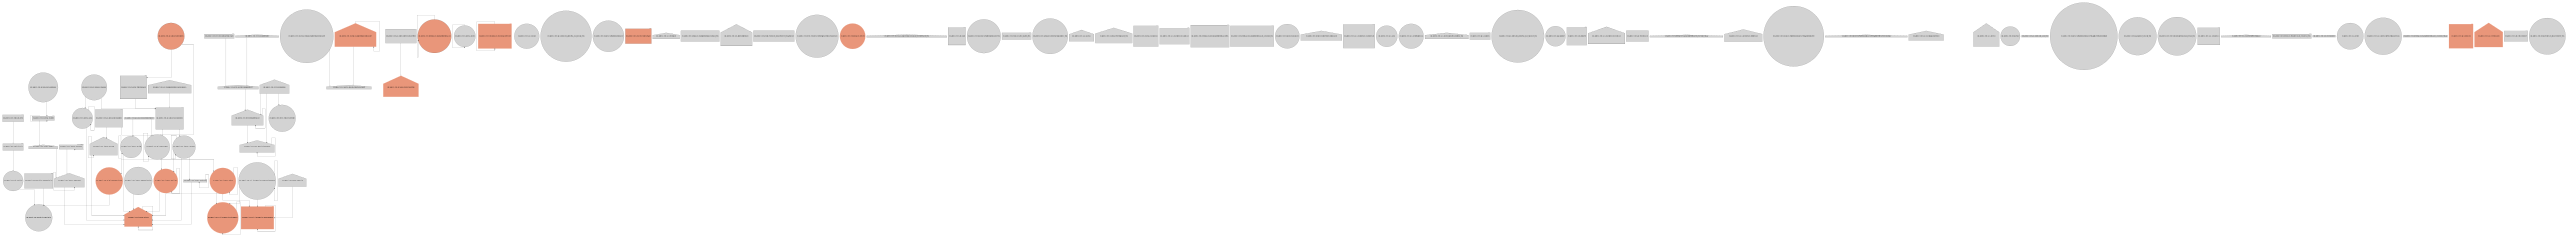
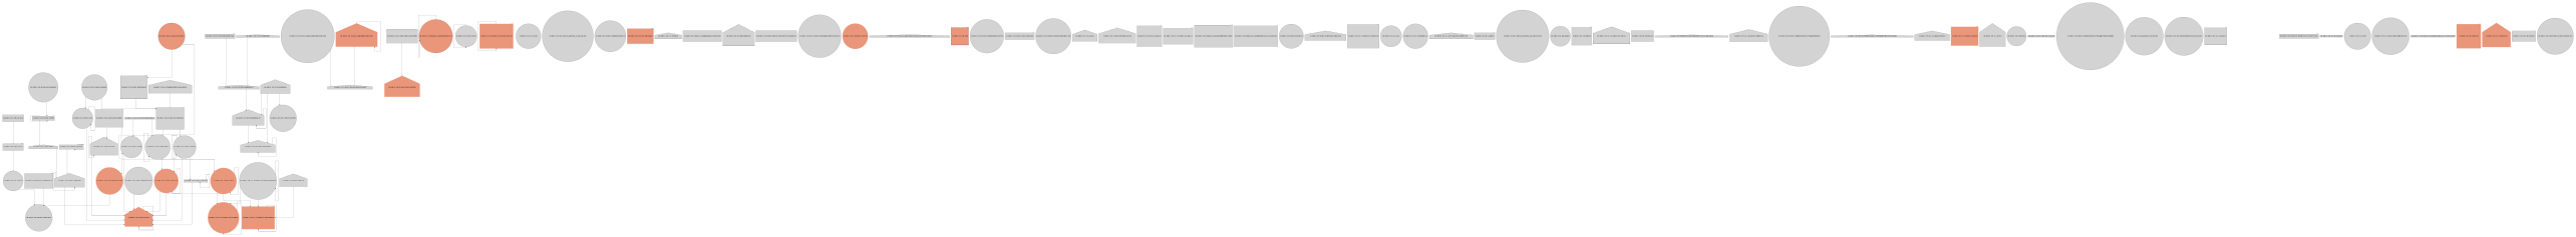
  digraph {
    fontname="Courier Prime"
    height=0.1
    splines=ortho
    width=0.1
    node [fontname="Courier Prime" shape=circle style=filled]
    edge [arrowhead=diamond fontname="Courier Prime"]
    "org.assertj.core.condition.AnyOf" [height=1.262135922330097 shape=folder width=1.262135922330097]
    "org.assertj.core.condition.Join" [height=1.262135922330097 shape=folder width=1.262135922330097]
    "org.assertj.core.api.Condition" [height=1.7961165048543688 width=1.7961165048543688]
    "org.assertj.core.description.Description" [height=1.262135922330097 width=1.262135922330097]
    "org.assertj.core.api.AbstractBooleanAssert" [height=3.3009708737864076 shape=folder width=3.3009708737864076]
    "org.assertj.core.api.AbstractAssert" [height=4.660194174757281 width=4.660194174757281]
    "org.assertj.core.internal.Booleans" [height=3.737864077669903 shape=house width=3.737864077669903]
    "org.assertj.core.internal.Conditions" [color=darksalmon height=4.514563106796117 width=4.514563106796117]
    "org.assertj.core.api.WritableAssertionInfo" [color=darksalmon height=4.70873786407767 width=4.70873786407767]
    "org.assertj.core.internal.Objects" [color=darksalmon height=4.854368932038835 width=4.854368932038835]
    "org.assertj.core.internal.Failures" [color=darksalmon height=4.0291262135922326 shape=house width=4.0291262135922326]
    "org.assertj.core.util.introspection.PropertySupport" [color=darksalmon height=4.174757281553398 shape=folder width=4.174757281553398]
    "org.assertj.core.util.introspection.FieldSupport" [color=darksalmon height=3.6893203883495147 width=3.6893203883495147]
    "org.assertj.core.api.AbstractListAssert" [height=1.9902912621359223 width=1.9902912621359223]
    "org.assertj.core.api.AbstractIterableAssert" [height=3.9805825242718447 shape=folder width=3.9805825242718447]
    "org.assertj.core.internal.Lists" [height=1.9902912621359223 width=1.9902912621359223]
    "org.assertj.core.internal.Iterables" [height=4.223300970873787 width=4.223300970873787]
    "org.assertj.core.internal.Predicates" [height=0.4854368932038835 shape=folder width=0.4854368932038835]
    "org.assertj.core.internal.TypeComparators" [height=4.271844660194175 shape=folder width=4.271844660194175]
    "org.assertj.core.api.AbstractObjectAssert" [fillcolor=darksalmon height=3.6407766990291264 width=3.6407766990291264]
    "org.assertj.core.internal.Integers" [height=0.8252427184466019 shape=folder width=0.8252427184466019]
    "org.assertj.core.internal.Numbers" [height=0.8252427184466019 shape=house width=0.8252427184466019]
    "org.assertj.core.internal.Comparables" [height=2.8640776699029127 shape=house width=2.8640776699029127]
    "org.assertj.core.api.AbstractCharSequenceAssert" [height=0.04854368932038835 shape=folder width=0.04854368932038835]
    "org.assertj.core.internal.Strings" [height=3.7864077669902914 width=3.7864077669902914]
    "org.assertj.core.error.ShouldNotHaveDuplicates" [height=0.8252427184466019 shape=folder width=0.8252427184466019]
    "org.assertj.core.error.BasicErrorMessageFactory" [height=0.8252427184466019 shape=house width=0.8252427184466019]
    "org.assertj.core.error.MessageFormatter" [height=3.203883495145631 shape=house width=3.203883495145631]
    "org.assertj.core.error.DescriptionFormatter" [height=2.4757281553398056 shape=house width=2.4757281553398056]
    "org.assertj.core.error.ShouldBeBetween" [height=0.04854368932038835 shape=house width=0.04854368932038835]
    "org.assertj.core.internal.ComparatorBasedComparisonStrategy" [height=0.04854368932038835 width=0.04854368932038835]
    "org.assertj.core.internal.AbstractComparisonStrategy" [height=0.8252427184466019 shape=house width=0.8252427184466019]
    "org.assertj.core.internal.Characters" [height=0.8252427184466019 shape=folder width=0.8252427184466019]
    "org.assertj.core.api.ClassBasedNavigableIterableAssert" [height=2.6699029126213594 shape=house width=2.6699029126213594]
    "org.assertj.core.api.AssertionsForInterfaceTypes" [height=2.524271844660194 shape=folder width=2.524271844660194]
    "org.assertj.core.api.AssertionsForClassTypes" [color=darksalmon height=4.320388349514563 shape=house width=4.320388349514563]
    "org.assertj.core.internal.StandardComparisonStrategy" [color=darksalmon height=4.805825242718447 shape=house width=4.805825242718447]
    "org.assertj.core.description.TextDescription" [height=2.766990291262136 shape=folder width=2.766990291262136]
    "org.assertj.core.presentation.StandardRepresentation" [fillcolor=darksalmon height=5.0 width=5.0]
    "org.assertj.core.groups.Properties" [height=2.621359223300971 shape=house width=2.621359223300971]
    "org.assertj.core.error.ShouldBeEqual" [height=2.8640776699029127 shape=house width=2.8640776699029127]
    "org.assertj.core.error.ConstructorInvoker" [height=2.3300970873786406 width=2.3300970873786406]
    "org.assertj.core.util.introspection.PropertyOrFieldSupport" [height=4.126213592233009 width=4.126213592233009]
    "org.assertj.core.api.AbstractIntegerAssert" [height=0.8252427184466019 width=0.8252427184466019]
    "org.assertj.core.internal.Arrays" [height=1.6990291262135921 width=1.6990291262135921]
    "org.assertj.core.internal.CommonValidations" [height=3.3980582524271843 width=3.3980582524271843]
    "org.assertj.core.configuration.ConfigurationProvider" [color=darksalmon height=4.563106796116505 shape=folder width=4.563106796116505]
    "org.assertj.core.util.Strings" [height=4.611650485436893 width=4.611650485436893]
    "org.assertj.core.api.Assertions_assertThat_with_Boolean_Test" [height=0.4854368932038835 width=0.4854368932038835]
    "org.assertj.core.extractor.ByNameSingleExtractor" [height=2.9611650485436893 width=2.9611650485436893]
    "org.assertj.core.test.VehicleFactory$Car" [fillcolor=darksalmon height=2.766990291262136 shape=folder width=2.766990291262136]
    "org.assertj.core.util.Throwables" [height=1.262135922330097 shape=house width=1.262135922330097]
    "org.assertj.core.navigation.ClassBasedNavigableIterable_Test" [height=1.9902912621359223 shape=folder width=1.9902912621359223]
    "org.assertj.core.test.ExpectedException" [height=4.41747572815534 shape=house width=4.41747572815534]
    "org.assertj.core.groups.Properties_extractProperty_Test$TestItem" [height=1.9902912621359223 shape=folder width=1.9902912621359223]
    "org.assertj.core.error.ConstructorInvoker$SetAccessibleValueAction" [height=1.7961165048543688 width=1.7961165048543688]
    "org.assertj.core.configuration.Services" [color=darksalmon height=2.6699029126213594 width=2.6699029126213594]
    "org.assertj.core.internal.StandardComparisonStrategy_stringContains_Test" [height=0.04854368932038835 shape=house width=0.04854368932038835]
-   "org.assertj.core.test.Name" [height=3.2524271844660193 shape=folder width=3.2524271844660193]
+   "org.assertj.core.test.Name" [height=3.2524271844660193 shape=folder width=3.2524271844660193 fillcolor=darksalmon]
    "org.assertj.core.extractor.ByNameSingleExtractorTest" [height=2.9611650485436893 width=2.9611650485436893]
    "org.assertj.core.condition.AnyOf_matches_Test" [height=1.262135922330097 shape=folder width=1.262135922330097]
    "org.assertj.core.navigation.GenericNavigableAssert_Test" [height=3.3980582524271843 width=3.3980582524271843]
    "org.assertj.core.util.DateUtil" [height=2.3300970873786406 shape=house width=2.3300970873786406]
    "org.assertj.core.internal.TypeComparators_Test" [height=3.1067961165048543 shape=house width=3.1067961165048543]
    "org.assertj.core.internal.IterableDiff" [height=3.8349514563106797 shape=folder width=3.8349514563106797]
    "org.assertj.core.util.introspection.ClassUtils" [height=2.9611650485436893 shape=folder width=2.9611650485436893]
    "org.assertj.core.presentation.AbstractBaseRepresentationTest" [height=4.077669902912621 shape=folder width=4.077669902912621]
    "org.assertj.core.presentation.StandardRepresentation_toStringOf_Test" [height=3.8349514563106797 shape=folder width=3.8349514563106797]
    "org.assertj.core.extractor.Extractors" [height=2.3300970873786406 width=2.3300970873786406]
    "org.assertj.core.groups.FieldsOrPropertiesExtractor" [height=1.9902912621359223 shape=house width=1.9902912621359223]
    "org.assertj.core.util.introspection.Introspection" [height=4.368932038834951 shape=folder width=4.368932038834951]
    "org.assertj.core.util.Lists" [height=3.9320388349514563 width=3.9320388349514563]
    "org.assertj.core.util.ArrayWrapperList" [height=3.495145631067961 width=3.495145631067961]
    "org.assertj.core.util.Arrays_hasOnlyNullElements_Test" [height=1.262135922330097 shape=house width=1.262135922330097]
    "org.assertj.core.api.ListAssert" [height=1.262135922330097 shape=folder width=1.262135922330097]
    "org.assertj.core.api.Assertions_assertThat_with_Character_Test" [height=0.4854368932038835 width=0.4854368932038835]
    "org.assertj.core.data.MapEntry" [height=1.6990291262135921 width=1.6990291262135921]
    "org.assertj.core.test.Employee" [height=3.3009708737864076 shape=folder width=3.3009708737864076]
    "org.assertj.core.util.introspection.FieldUtils" [height=3.495145631067961 shape=house width=3.495145631067961]
    "org.assertj.core.api.TestCondition" [height=1.9902912621359223 shape=folder width=1.9902912621359223]
    "org.assertj.core.presentation.StandardRepresentation_toStringOf_Test$3" [height=0.4854368932038835 shape=house width=0.4854368932038835]
    "org.assertj.core.util.introspection.MemberUtils" [height=2.524271844660194 shape=house width=2.524271844660194]
    "org.assertj.core.extractor.ByNameSingleExtractorTest$BrokenEmployee" [height=0.04854368932038835 width=0.04854368932038835]
    "org.assertj.core.extractor.ByNameSingleExtractorTest$EmployeeWithOverriddenName" [height=0.4854368932038835 shape=house width=0.4854368932038835]
    "org.assertj.core.util.Strings$StringsToJoin" [height=1.9902912621359223 shape=house width=1.9902912621359223]
+   "org.assertj.core.util.Compatibility$System" [color=darksalmon height=3.495145631067961 shape=folder width=3.495145631067961]
    "org.assertj.core.util.Objects" [height=4.757281553398058 shape=house width=4.757281553398058]
    "org.assertj.core.groups.Tuple" [height=1.7961165048543688 width=1.7961165048543688]
    "org.assertj.core.api.Assertions_tuple_Test" [height=0.04854368932038835 shape=folder width=0.04854368932038835]
    "org.assertj.core.extractor.ByNameSingleExtractorTest$EmployeeWithBrokenName" [height=0.04854368932038835 width=0.04854368932038835]
    "org.assertj.core.data.MapEntry_toString_Test" [height=0.4854368932038835 width=0.4854368932038835]
    "org.assertj.core.error.ShouldNotHaveDuplicates_create_Test" [height=1.262135922330097 width=1.262135922330097]
    "org.assertj.core.util.IterableUtil" [height=3.1553398058252426 shape=folder width=3.1553398058252426]
-   "org.assertj.core.util.OtherStringTestComparator" [height=0.4854368932038835 shape=house width=0.4854368932038835]
    "org.assertj.core.description.TextDescription_constructor_Test" [height=0.8252427184466019 shape=folder width=0.8252427184466019]
    "org.assertj.core.test.VehicleAssert" [height=0.04854368932038835 shape=folder width=0.04854368932038835]
    "org.assertj.core.util.Arrays" [height=4.902912621359223 width=4.902912621359223]
    "org.assertj.core.util.OtherStringTestComparatorWithAt" [height=0.8252427184466019 width=0.8252427184466019]
    "org.assertj.core.presentation.StandardRepresentation_toStringOf_Test$1" [height=0.04854368932038835 shape=folder width=0.04854368932038835]
    "org.assertj.core.api.Assertions" [color=darksalmon height=4.466019417475728 shape=folder width=4.466019417475728]
    "org.assertj.core.util.Preconditions" [color=darksalmon height=4.951456310679611 shape=house width=4.951456310679611]
    "org.assertj.core.test.VehicleFactory" [height=1.941747572815534 shape=folder width=1.941747572815534]
    "org.assertj.core.groups.Properties_extractProperty_Test" [height=1.262135922330097 width=1.262135922330097]
    "org.assertj.core.condition.AnyOf" -> "org.assertj.core.condition.Join" [arrowhead=onormal]
    "org.assertj.core.condition.Join" -> "org.assertj.core.api.Condition" [arrowhead=onormal]
    "org.assertj.core.api.Condition" -> "org.assertj.core.description.Description"
    "org.assertj.core.api.AbstractBooleanAssert" -> "org.assertj.core.api.AbstractAssert" [arrowhead=onormal]
    "org.assertj.core.api.AbstractBooleanAssert" -> "org.assertj.core.internal.Booleans"
    "org.assertj.core.api.AbstractAssert" -> "org.assertj.core.api.AbstractAssert"
    "org.assertj.core.api.AbstractAssert" -> "org.assertj.core.internal.Conditions"
    "org.assertj.core.api.AbstractAssert" -> "org.assertj.core.api.WritableAssertionInfo"
    "org.assertj.core.api.AbstractAssert" -> "org.assertj.core.internal.Objects"
    "org.assertj.core.internal.Booleans" -> "org.assertj.core.internal.Booleans"
    "org.assertj.core.internal.Booleans" -> "org.assertj.core.internal.Failures"
    "org.assertj.core.internal.Conditions" -> "org.assertj.core.internal.Conditions"
    "org.assertj.core.internal.Conditions" -> "org.assertj.core.internal.Failures"
    "org.assertj.core.api.WritableAssertionInfo" -> "org.assertj.core.description.Description"
    "org.assertj.core.internal.Objects" -> "org.assertj.core.internal.Objects"
    "org.assertj.core.internal.Objects" -> "org.assertj.core.internal.Failures"
    "org.assertj.core.internal.Objects" -> "org.assertj.core.util.introspection.PropertySupport"
    "org.assertj.core.internal.Objects" -> "org.assertj.core.util.introspection.FieldSupport"
    "org.assertj.core.internal.Failures" -> "org.assertj.core.internal.Failures"
    "org.assertj.core.util.introspection.PropertySupport" -> "org.assertj.core.util.introspection.PropertySupport"
    "org.assertj.core.util.introspection.FieldSupport" -> "org.assertj.core.util.introspection.FieldSupport"
    "org.assertj.core.api.AbstractListAssert" -> "org.assertj.core.api.AbstractIterableAssert" [arrowhead=onormal]
    "org.assertj.core.api.AbstractListAssert" -> "org.assertj.core.internal.Lists"
    "org.assertj.core.api.AbstractIterableAssert" -> "org.assertj.core.api.AbstractAssert" [arrowhead=onormal]
    "org.assertj.core.api.AbstractIterableAssert" -> "org.assertj.core.internal.Iterables"
    "org.assertj.core.internal.Lists" -> "org.assertj.core.internal.Failures"
    "org.assertj.core.internal.Lists" -> "org.assertj.core.internal.Lists"
    "org.assertj.core.internal.Iterables" -> "org.assertj.core.internal.Conditions"
    "org.assertj.core.internal.Iterables" -> "org.assertj.core.internal.Failures"
    "org.assertj.core.internal.Iterables" -> "org.assertj.core.internal.Iterables"
    "org.assertj.core.internal.Iterables" -> "org.assertj.core.internal.Predicates"
    "org.assertj.core.internal.Predicates" -> "org.assertj.core.internal.Failures"
    "org.assertj.core.internal.Predicates" -> "org.assertj.core.internal.Predicates"
    "org.assertj.core.internal.TypeComparators" -> "org.assertj.core.api.AbstractIterableAssert"
    "org.assertj.core.api.AbstractObjectAssert" -> "org.assertj.core.api.AbstractAssert" [arrowhead=onormal]
    "org.assertj.core.api.AbstractObjectAssert" -> "org.assertj.core.internal.TypeComparators"
    "org.assertj.core.internal.Integers" -> "org.assertj.core.internal.Integers"
    "org.assertj.core.internal.Integers" -> "org.assertj.core.internal.Numbers" [arrowhead=onormal]
    "org.assertj.core.internal.Numbers" -> "org.assertj.core.internal.Comparables" [arrowhead=onormal]
    "org.assertj.core.internal.Comparables" -> "org.assertj.core.internal.Failures"
    "org.assertj.core.internal.Comparables" -> "org.assertj.core.internal.Comparables"
    "org.assertj.core.api.AbstractCharSequenceAssert" -> "org.assertj.core.api.AbstractAssert" [arrowhead=onormal]
    "org.assertj.core.api.AbstractCharSequenceAssert" -> "org.assertj.core.internal.Strings"
    "org.assertj.core.internal.Strings" -> "org.assertj.core.internal.Failures"
    "org.assertj.core.internal.Strings" -> "org.assertj.core.internal.Strings"
    "org.assertj.core.error.ShouldNotHaveDuplicates" -> "org.assertj.core.error.BasicErrorMessageFactory" [arrowhead=onormal]
    "org.assertj.core.error.BasicErrorMessageFactory" -> "org.assertj.core.error.MessageFormatter"
    "org.assertj.core.error.MessageFormatter" -> "org.assertj.core.error.MessageFormatter"
    "org.assertj.core.error.MessageFormatter" -> "org.assertj.core.error.DescriptionFormatter"
    "org.assertj.core.error.DescriptionFormatter" -> "org.assertj.core.error.DescriptionFormatter"
    "org.assertj.core.error.ShouldBeBetween" -> "org.assertj.core.error.BasicErrorMessageFactory" [arrowhead=onormal]
    "org.assertj.core.internal.ComparatorBasedComparisonStrategy" -> "org.assertj.core.internal.AbstractComparisonStrategy" [arrowhead=onormal]
    "org.assertj.core.internal.Characters" -> "org.assertj.core.internal.Comparables" [arrowhead=onormal]
    "org.assertj.core.internal.Characters" -> "org.assertj.core.internal.Characters"
    "org.assertj.core.api.ClassBasedNavigableIterableAssert" -> "org.assertj.core.api.AbstractIterableAssert" [arrowhead=onormal]
    "org.assertj.core.api.AssertionsForInterfaceTypes" -> "org.assertj.core.api.AssertionsForClassTypes" [arrowhead=onormal]
    "org.assertj.core.internal.StandardComparisonStrategy" -> "org.assertj.core.internal.AbstractComparisonStrategy" [arrowhead=onormal]
    "org.assertj.core.internal.StandardComparisonStrategy" -> "org.assertj.core.internal.StandardComparisonStrategy"
    "org.assertj.core.description.TextDescription" -> "org.assertj.core.description.Description" [arrowhead=onormal]
    "org.assertj.core.presentation.StandardRepresentation" -> "org.assertj.core.presentation.StandardRepresentation"
    "org.assertj.core.groups.Properties" -> "org.assertj.core.util.introspection.PropertySupport"
    "org.assertj.core.error.ShouldBeEqual" -> "org.assertj.core.error.MessageFormatter"
    "org.assertj.core.error.ShouldBeEqual" -> "org.assertj.core.error.DescriptionFormatter"
    "org.assertj.core.error.ShouldBeEqual" -> "org.assertj.core.error.ConstructorInvoker"
    "org.assertj.core.util.introspection.PropertyOrFieldSupport" -> "org.assertj.core.util.introspection.PropertySupport"
    "org.assertj.core.util.introspection.PropertyOrFieldSupport" -> "org.assertj.core.util.introspection.FieldSupport"
    "org.assertj.core.util.introspection.PropertyOrFieldSupport" -> "org.assertj.core.util.introspection.PropertyOrFieldSupport"
    "org.assertj.core.api.AbstractIntegerAssert" -> "org.assertj.core.internal.Integers"
    "org.assertj.core.internal.Arrays" -> "org.assertj.core.internal.Arrays"
    "org.assertj.core.internal.CommonValidations" -> "org.assertj.core.internal.Failures"
    "org.assertj.core.configuration.ConfigurationProvider" -> "org.assertj.core.configuration.ConfigurationProvider"
  }
